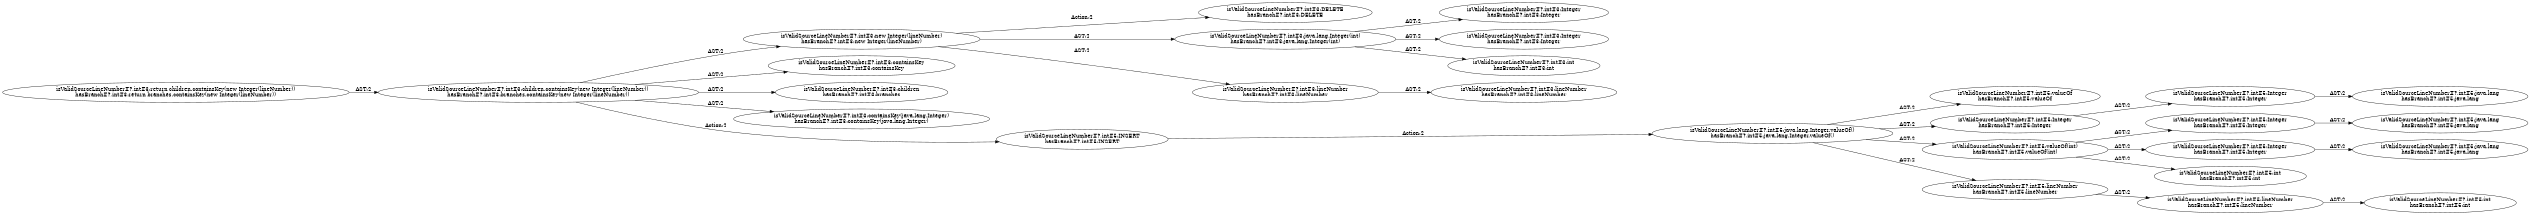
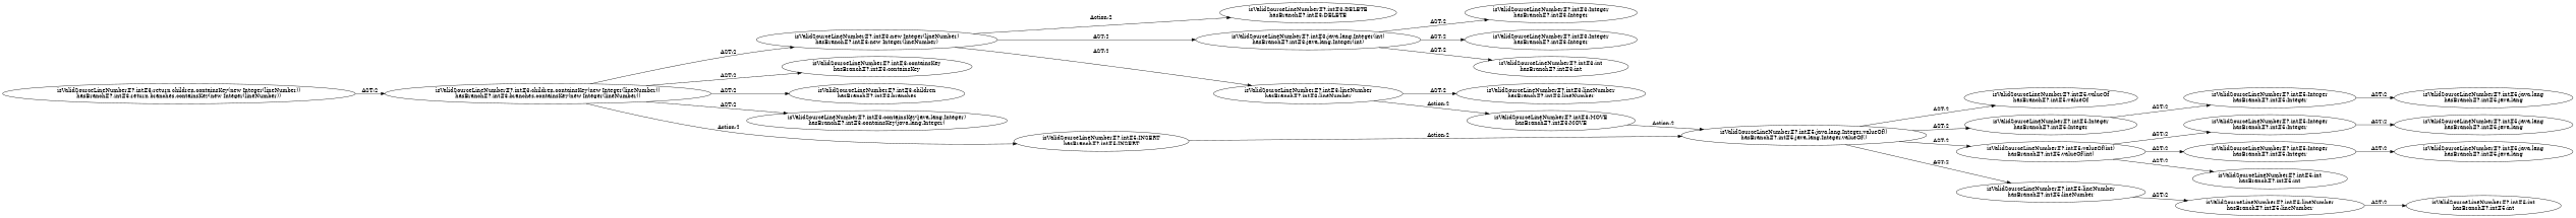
  digraph {
    rankdir=LR
    node [shape=ellipse]
    n1 [label="isValidSourceLineNumber#?,int#3:DELETE\nhasBranch#?,int#3:DELETE"]
    n2 [label="isValidSourceLineNumber#?,int#3:new Integer(lineNumber)\nhasBranch#?,int#3:new Integer(lineNumber)"]
    n3 [label="isValidSourceLineNumber#?,int#3:java.lang.Integer(int)\nhasBranch#?,int#3:java.lang.Integer(int)"]
    n4 [label="isValidSourceLineNumber#?,int#3:lineNumber\nhasBranch#?,int#3:lineNumber"]
    n5 [label="isValidSourceLineNumber#?,int#3:children.containsKey(new Integer(lineNumber))\nhasBranch#?,int#3:branches.containsKey(new Integer(lineNumber))"]
    n6 [label="isValidSourceLineNumber#?,int#3:containsKey\nhasBranch#?,int#3:containsKey"]
    n7 [label="isValidSourceLineNumber#?,int#3:children\nhasBranch#?,int#3:branches"]
    n8 [label="isValidSourceLineNumber#?,int#3:containsKey(java.lang.Integer)\nhasBranch#?,int#3:containsKey(java.lang.Integer)"]
    n9 [label="isValidSourceLineNumber#?,int#5:INSERT\nhasBranch#?,int#5:INSERT"]
    n10 [label="isValidSourceLineNumber#?,int#3:return children.containsKey(new Integer(lineNumber))\nhasBranch#?,int#3:return branches.containsKey(new Integer(lineNumber))"]
    n11 [label="isValidSourceLineNumber#?,int#5:java.lang.Integer.valueOf()\nhasBranch#?,int#5:java.lang.Integer.valueOf()"]
    n12 [label="isValidSourceLineNumber#?,int#5:valueOf\nhasBranch#?,int#5:valueOf"]
    n13 [label="isValidSourceLineNumber#?,int#5:Integer\nhasBranch#?,int#5:Integer"]
    n14 [label="isValidSourceLineNumber#?,int#5:valueOf(int)\nhasBranch#?,int#5:valueOf(int)"]
    n15 [label="isValidSourceLineNumber#?,int#5:lineNumber\nhasBranch#?,int#5:lineNumber"]
    n16 [label="isValidSourceLineNumber#?,int#5:Integer\nhasBranch#?,int#5:Integer"]
    n17 [label="isValidSourceLineNumber#?,int#5:java.lang\nhasBranch#?,int#5:java.lang"]
    n18 [label="isValidSourceLineNumber#?,int#5:Integer\nhasBranch#?,int#5:Integer"]
    n19 [label="isValidSourceLineNumber#?,int#5:Integer\nhasBranch#?,int#5:Integer"]
    n20 [label="isValidSourceLineNumber#?,int#5:int\nhasBranch#?,int#5:int"]
    n21 [label="isValidSourceLineNumber#?,int#5:java.lang\nhasBranch#?,int#5:java.lang"]
    n22 [label="isValidSourceLineNumber#?,int#5:java.lang\nhasBranch#?,int#5:java.lang"]
    n23 [label="isValidSourceLineNumber#?,int#5:lineNumber\nhasBranch#?,int#5:lineNumber"]
    n24 [label="isValidSourceLineNumber#?,int#5:int\nhasBranch#?,int#5:int"]
    n25 [label="isValidSourceLineNumber#?,int#3:Integer\nhasBranch#?,int#3:Integer"]
    n26 [label="isValidSourceLineNumber#?,int#3:Integer\nhasBranch#?,int#3:Integer"]
    n27 [label="isValidSourceLineNumber#?,int#3:int\nhasBranch#?,int#3:int"]
    n28 [label="isValidSourceLineNumber#?,int#3:lineNumber\nhasBranch#?,int#3:lineNumber"]
+   n29 [label="isValidSourceLineNumber#?,int#3:MOVE\nhasBranch#?,int#3:MOVE"]
    n2 -> n1 [label="Action:2"]
    n2 -> n3 [label="AST:2"]
    n2 -> n4 [label="AST:2"]
    n3 -> n25 [label="AST:2"]
    n3 -> n26 [label="AST:2"]
    n3 -> n27 [label="AST:2"]
    n4 -> n28 [label="AST:2"]
+   n4 -> n29 [label="Action:2"]
    n5 -> n2 [label="AST:2"]
    n5 -> n6 [label="AST:2"]
    n5 -> n7 [label="AST:2"]
    n5 -> n8 [label="AST:2"]
    n5 -> n9 [label="Action:2"]
    n9 -> n11 [label="Action:2"]
    n10 -> n5 [label="AST:2"]
    n11 -> n12 [label="AST:2"]
    n11 -> n13 [label="AST:2"]
    n11 -> n14 [label="AST:2"]
    n11 -> n15 [label="AST:2"]
    n13 -> n16 [label="AST:2"]
    n14 -> n18 [label="AST:2"]
    n14 -> n19 [label="AST:2"]
    n14 -> n20 [label="AST:2"]
    n15 -> n23 [label="AST:2"]
    n16 -> n17 [label="AST:2"]
    n18 -> n21 [label="AST:2"]
    n19 -> n22 [label="AST:2"]
    n23 -> n24 [label="AST:2"]
+   n29 -> n11 [label="Action:2"]
  }
